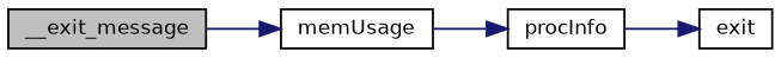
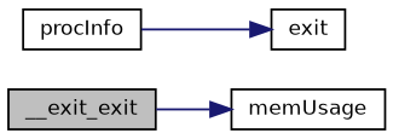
  digraph {
    rankdir=LR
    node [color=black fillcolor=white fontname=Helvetica fontsize=10 shape=record style=filled]
    edge [color=midnightblue fontname=Helvetica fontsize=10 labelfontname=Helvetica labelfontsize=10 style=solid]
-   n1 [fillcolor=grey75 fontcolor=black height=0.2 label=__exit_message width=0.4]
+   n1 [fillcolor=grey75 fontcolor=black height=0.2 label=__exit_exit width=0.4]
    n2 [height=0.2 label=memUsage width=0.4]
    n3 [height=0.2 label=procInfo width=0.4]
    n4 [height=0.2 label=exit width=0.4]
    n1 -> n2
-   n2 -> n3
    n3 -> n4
  }
